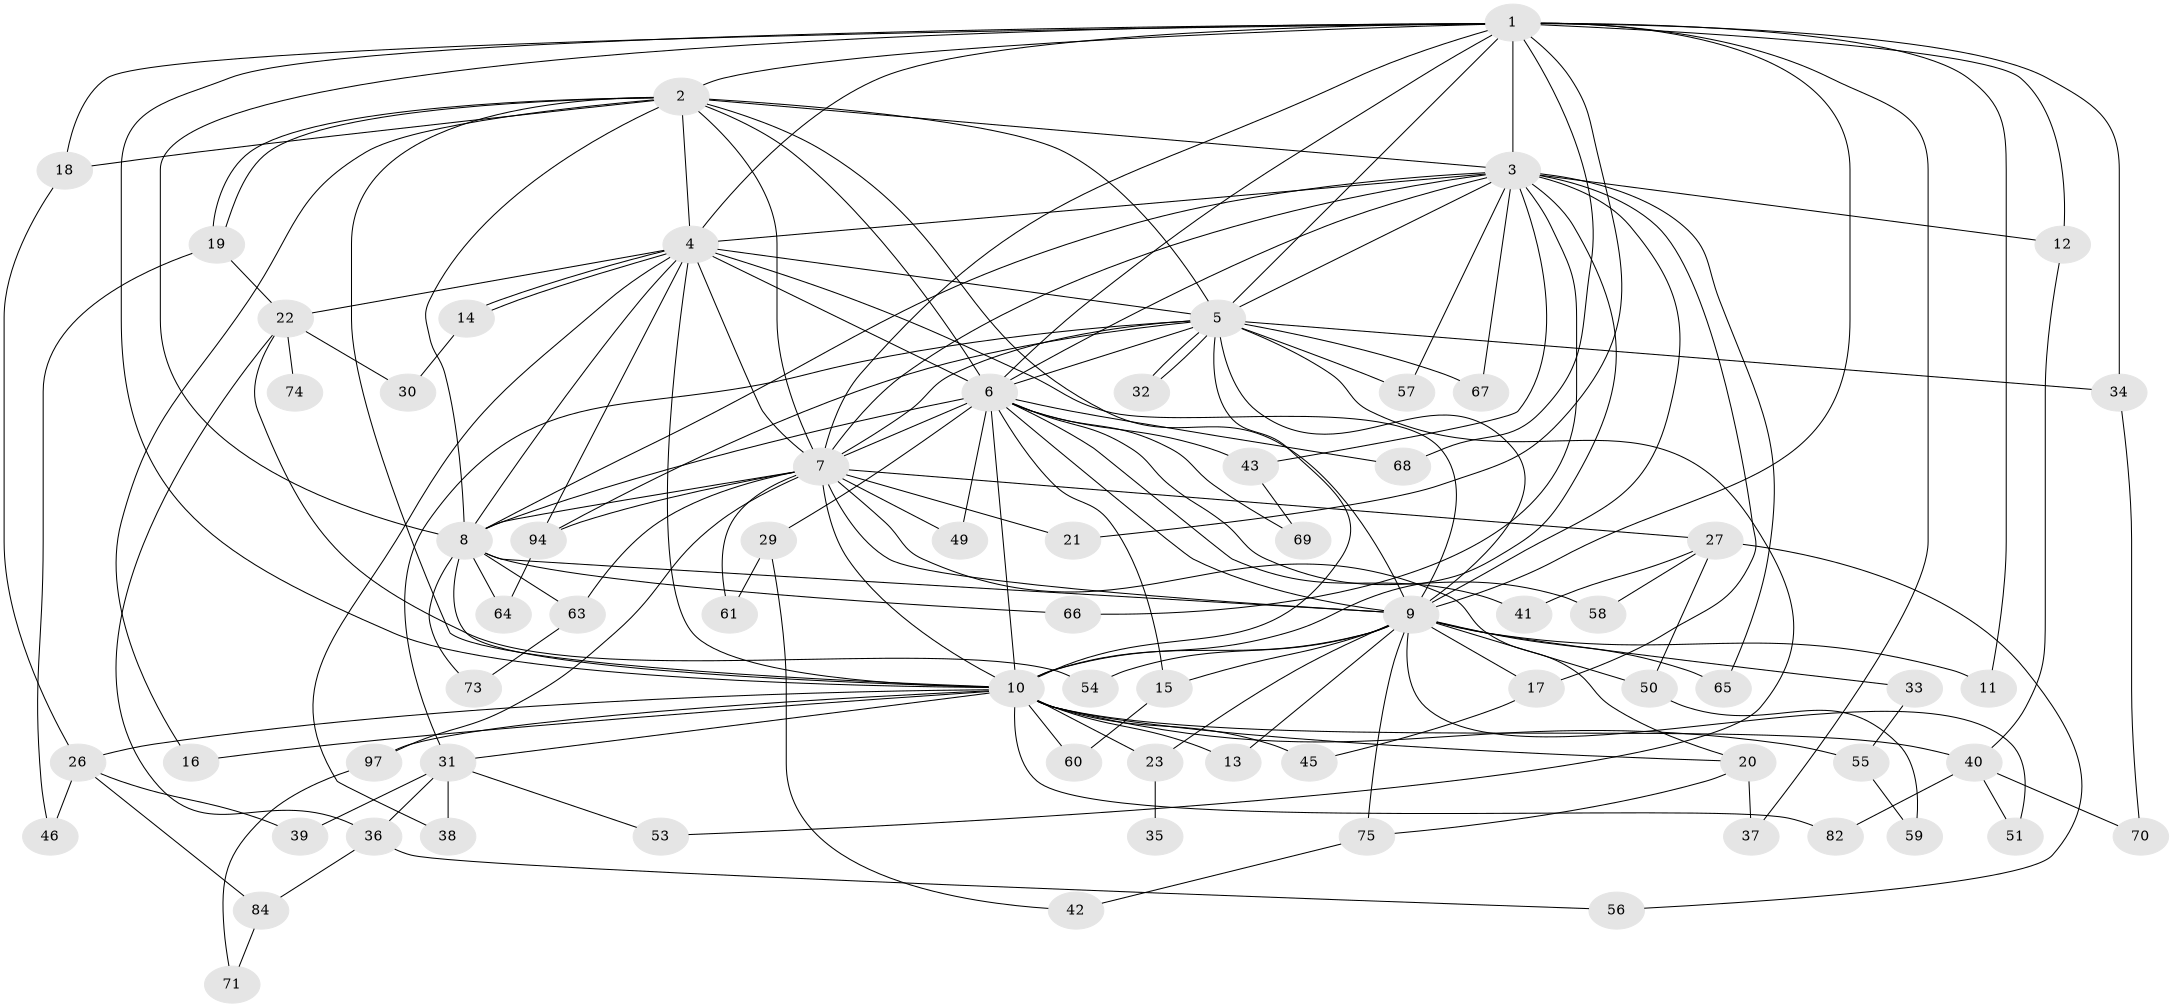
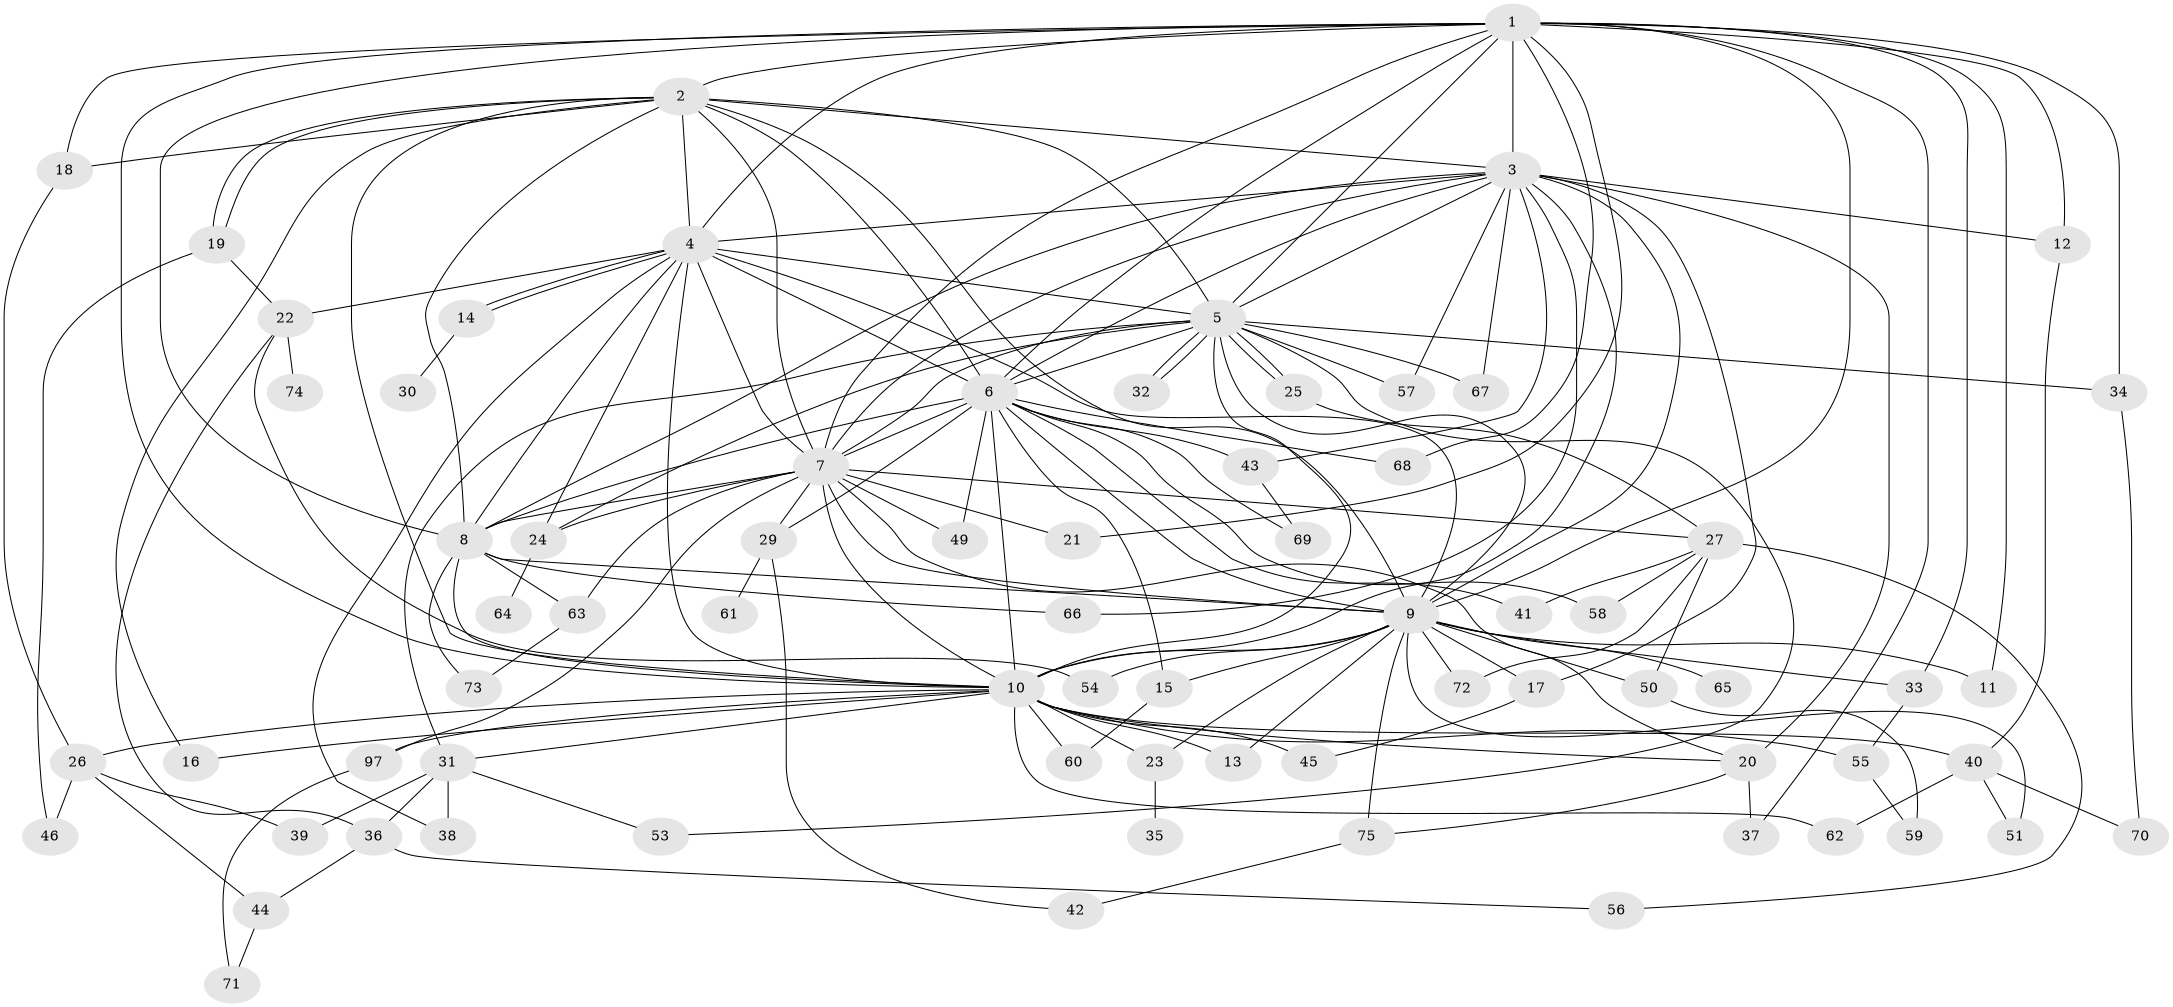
  graph {
    node [color=gray90 style=filled]
    1
    2
    3
    4
    5
    6
    7
    8
    9
    10
    11
    12
    18
    21
    33
    34
    37
    68
    16
    19
    17
    43
    57
    65
    66
    67
    14
    22
-   24 [label=94]
+   24
    38
+   25
    31
    32
    53
    15
    29
    41
    49
    58
    69
    20
    27
    n43 [label=97]
    63
    64
    73
    13
    23
    50
    51
    54
+   72
    75
    26
    40
    45
    55
    60
-   62 [label=82]
+   62
    70
    46
    30
    36
    74
    39
    42
    61
    56
    71
    35
    59
-   44 [label=84]
+   44
    1 -- 2
    1 -- 3
    1 -- 4
    1 -- 5
    1 -- 6
    1 -- 7
    1 -- 8
    1 -- 9
    1 -- 10
    1 -- 11
    1 -- 12
    1 -- 18
    1 -- 21
+   1 -- 33
    1 -- 34
    1 -- 37
    1 -- 68
    2 -- 3
    2 -- 4
    2 -- 5
    2 -- 6
    2 -- 7
    2 -- 8
    2 -- 9
    2 -- 10
    2 -- 18
    2 -- 16
    2 -- 19
    2 -- 19
    3 -- 4
    3 -- 5
    3 -- 6
    3 -- 7
    3 -- 8
    3 -- 9
    3 -- 10
    3 -- 12
    3 -- 17
    3 -- 43
    3 -- 57
-   3 -- 65
+   3 -- 20
    3 -- 66
    3 -- 67
    4 -- 5
    4 -- 6
    4 -- 7
    4 -- 8
    4 -- 9
    4 -- 10
    4 -- 14
    4 -- 14
    4 -- 22
    4 -- 24
    4 -- 38
    5 -- 6
    5 -- 7
    5 -- 9
    5 -- 10
    5 -- 34
    5 -- 57
    5 -- 67
    5 -- 24
+   5 -- 25
+   5 -- 25
    5 -- 31
    5 -- 32
    5 -- 32
    5 -- 53
    6 -- 7
    6 -- 8
    6 -- 9
    6 -- 10
    6 -- 68
    6 -- 43
    6 -- 15
    6 -- 29
    6 -- 41
    6 -- 49
    6 -- 58
    6 -- 69
    7 -- 8
    7 -- 9
    7 -- 10
    7 -- 21
    7 -- 24
-   7 -- 61
+   7 -- 29
    7 -- 49
    7 -- 20
    7 -- 27
    7 -- n43
    7 -- 63
    8 -- 9
    8 -- 10
    8 -- 66
    8 -- 63
-   8 -- 64
    8 -- 73
    9 -- 10
    9 -- 11
    9 -- 33
    9 -- 17
    9 -- 65
    9 -- 15
    9 -- 13
    9 -- 23
    9 -- 50
    9 -- 51
    9 -- 54
+   9 -- 72
    9 -- 75
    10 -- 16
    10 -- 31
    10 -- 20
    10 -- n43
    10 -- 13
    10 -- 23
    10 -- 26
    10 -- 40
    10 -- 45
    10 -- 55
    10 -- 60
    10 -- 62
    12 -- 40
    18 -- 26
    33 -- 55
    34 -- 70
    19 -- 22
    19 -- 46
    17 -- 45
    43 -- 69
    14 -- 30
    22 -- 54
-   22 -- 30
    22 -- 36
    22 -- 74
    24 -- 64
+   25 -- 27
    31 -- 38
    31 -- 53
    31 -- 36
    31 -- 39
    15 -- 60
    29 -- 42
    29 -- 61
    20 -- 37
    20 -- 75
    27 -- 41
    27 -- 58
    27 -- 50
+   27 -- 72
    27 -- 56
    n43 -- 71
    63 -- 73
    23 -- 35
    50 -- 59
    75 -- 42
    26 -- 46
    26 -- 39
    26 -- 44
    40 -- 51
    40 -- 62
    40 -- 70
    55 -- 59
    36 -- 56
    36 -- 44
    44 -- 71
  }
